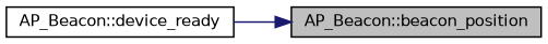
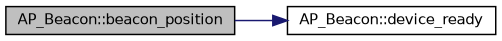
  digraph {
    rankdir=LR
    node [color=black fontname=Helvetica fontsize=10 shape=record style=filled]
    n1 [fillcolor=grey75 fontcolor=black height=0.2 label="AP_Beacon::beacon_position" width=0.4]
    n2 [fillcolor=white height=0.2 label="AP_Beacon::device_ready" width=0.4]
-   n2 -> n1 [color=midnightblue fontname=Helvetica fontsize=10 labelfontname=Helvetica labelfontsize=10 style=solid]
+   n1 -> n2 [color=midnightblue fontname=Helvetica fontsize=10 labelfontname=Helvetica labelfontsize=10 style=solid]
  }
